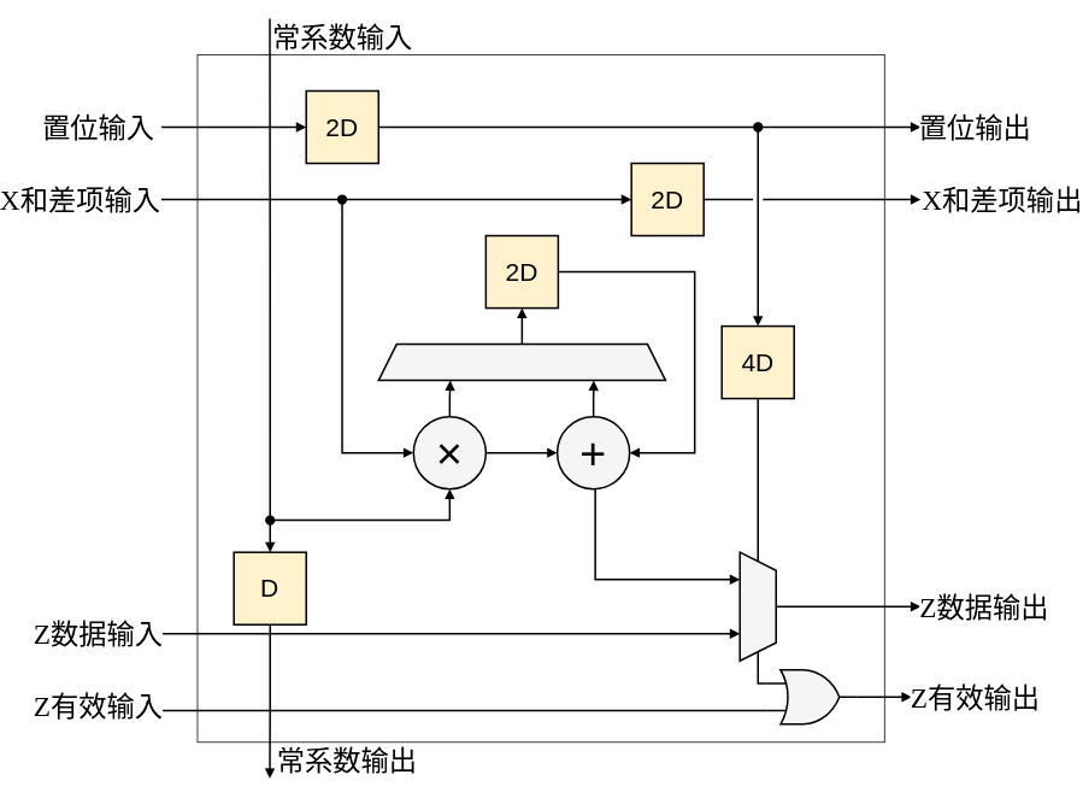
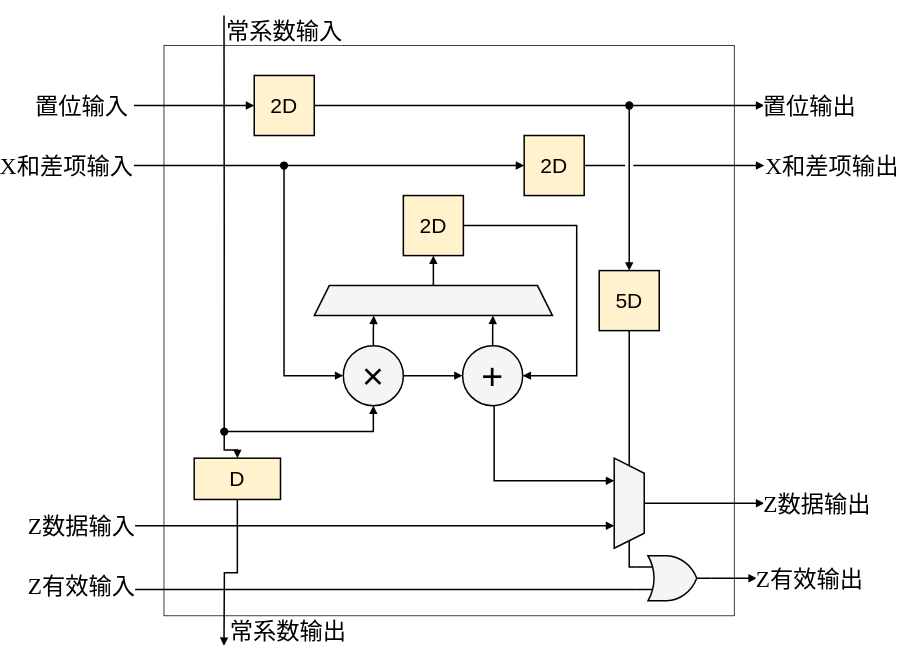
  <mxCell id="0" />
  <mxCell id="1" parent="0" />
  <mxCell id="2" value="" style="rounded=0;whiteSpace=wrap;html=1;fontFamily=Helvetica;fontSize=11;fontColor=default;labelBackgroundColor=default;fillColor=none;movable=1;resizable=1;rotatable=1;deletable=1;editable=1;locked=0;connectable=1;" parent="1" vertex="1"><mxGeometry x="151" y="60" width="760" height="760" as="geometry" /></mxCell>
  <mxCell id="3" style="edgeStyle=orthogonalEdgeStyle;shape=connector;rounded=0;jumpSize=9;orthogonalLoop=1;jettySize=auto;html=1;entryX=0.5;entryY=0;entryDx=0;entryDy=0;strokeColor=default;strokeWidth=2;align=center;verticalAlign=middle;fontFamily=Helvetica;fontSize=11;fontColor=default;labelBackgroundColor=default;endArrow=block;endFill=1;jumpStyle=gap;" parent="1" source="28" target="23" edge="1"><mxGeometry relative="1" as="geometry" /></mxCell>
  <mxCell id="4" style="edgeStyle=orthogonalEdgeStyle;shape=connector;rounded=0;jumpSize=9;orthogonalLoop=1;jettySize=auto;html=1;entryX=0;entryY=0.5;entryDx=0;entryDy=0;strokeColor=default;strokeWidth=2;align=center;verticalAlign=middle;fontFamily=Helvetica;fontSize=11;fontColor=default;labelBackgroundColor=default;endArrow=block;endFill=1;" parent="1" source="6" target="9" edge="1"><mxGeometry relative="1" as="geometry" /></mxCell>
  <mxCell id="5" style="edgeStyle=orthogonalEdgeStyle;shape=connector;rounded=0;jumpSize=9;orthogonalLoop=1;jettySize=auto;html=1;entryX=0.25;entryY=1;entryDx=0;entryDy=0;strokeColor=default;strokeWidth=2;align=center;verticalAlign=middle;fontFamily=Helvetica;fontSize=11;fontColor=default;labelBackgroundColor=default;endArrow=block;endFill=1;" parent="1" source="6" target="11" edge="1"><mxGeometry relative="1" as="geometry" /></mxCell>
  <mxCell id="6" value="&lt;font style=&quot;font-size: 50px;&quot;&gt;×&lt;/font&gt;" style="ellipse;whiteSpace=wrap;html=1;aspect=fixed;strokeColor=#000000;strokeWidth=2;align=center;verticalAlign=middle;fontFamily=Helvetica;fontSize=50;fontColor=default;fillColor=light-dark(#f5f5f5, #281d00);" parent="1" vertex="1"><mxGeometry x="390" y="460" width="80" height="80" as="geometry" /></mxCell>
  <mxCell id="7" style="edgeStyle=orthogonalEdgeStyle;shape=connector;rounded=0;jumpSize=9;orthogonalLoop=1;jettySize=auto;html=1;entryX=0.75;entryY=1;entryDx=0;entryDy=0;strokeColor=default;strokeWidth=2;align=center;verticalAlign=middle;fontFamily=Helvetica;fontSize=11;fontColor=default;labelBackgroundColor=default;endArrow=block;endFill=1;" parent="1" source="9" target="11" edge="1"><mxGeometry relative="1" as="geometry" /></mxCell>
  <mxCell id="8" style="edgeStyle=orthogonalEdgeStyle;shape=connector;rounded=0;jumpSize=9;orthogonalLoop=1;jettySize=auto;html=1;entryX=0.25;entryY=1;entryDx=0;entryDy=0;strokeColor=default;strokeWidth=2;align=center;verticalAlign=middle;fontFamily=Helvetica;fontSize=11;fontColor=default;labelBackgroundColor=default;endArrow=block;endFill=1;" parent="1" source="9" target="15" edge="1"><mxGeometry relative="1" as="geometry"><Array as="points"><mxPoint x="591" y="640" /></Array></mxGeometry></mxCell>
  <mxCell id="9" value="&lt;font style=&quot;font-size: 50px;&quot;&gt;+&lt;/font&gt;" style="ellipse;whiteSpace=wrap;html=1;aspect=fixed;strokeColor=#000000;strokeWidth=2;align=center;verticalAlign=middle;fontFamily=Helvetica;fontSize=50;fontColor=default;fillColor=light-dark(#f5f5f5, #281d00);" parent="1" vertex="1"><mxGeometry x="549" y="460" width="80" height="80" as="geometry" /></mxCell>
  <mxCell id="10" style="edgeStyle=orthogonalEdgeStyle;shape=connector;rounded=0;jumpSize=9;orthogonalLoop=1;jettySize=auto;html=1;strokeColor=default;strokeWidth=2;align=center;verticalAlign=middle;fontFamily=Helvetica;fontSize=11;fontColor=default;labelBackgroundColor=default;endArrow=block;endFill=1;entryX=0.5;entryY=1;entryDx=0;entryDy=0;" parent="1" source="11" target="13" edge="1"><mxGeometry relative="1" as="geometry"><mxPoint x="501" y="340" as="targetPoint" /></mxGeometry></mxCell>
  <mxCell id="11" value="" style="shape=trapezoid;perimeter=trapezoidPerimeter;whiteSpace=wrap;html=1;fixedSize=1;strokeColor=#000000;strokeWidth=2;align=center;verticalAlign=middle;fontFamily=宋体;fontSize=28;fontColor=default;fillColor=light-dark(#f5f5f5, #281d00);rotation=0;" parent="1" vertex="1"><mxGeometry x="351.29" y="380" width="317.42" height="40" as="geometry" /></mxCell>
  <mxCell id="12" style="edgeStyle=orthogonalEdgeStyle;shape=connector;rounded=0;jumpSize=9;orthogonalLoop=1;jettySize=auto;html=1;entryX=1;entryY=0.5;entryDx=0;entryDy=0;strokeColor=default;strokeWidth=2;align=center;verticalAlign=middle;fontFamily=Helvetica;fontSize=11;fontColor=default;labelBackgroundColor=default;endArrow=block;endFill=1;exitX=1;exitY=0.5;exitDx=0;exitDy=0;" parent="1" source="13" target="9" edge="1"><mxGeometry relative="1" as="geometry"><Array as="points"><mxPoint x="701" y="300" /><mxPoint x="701" y="500" /></Array></mxGeometry></mxCell>
  <mxCell id="13" value="&lt;font style=&quot;font-size: 28px;&quot;&gt;2D&lt;/font&gt;" style="whiteSpace=wrap;html=1;aspect=fixed;fillColor=#fff2cc;strokeColor=#000000;strokeWidth=2;fontFamily=Helvetica;fontSize=28;" parent="1" vertex="1"><mxGeometry x="470" y="260" width="80" height="80" as="geometry" /></mxCell>
  <mxCell id="14" style="edgeStyle=orthogonalEdgeStyle;shape=connector;rounded=0;jumpSize=9;orthogonalLoop=1;jettySize=auto;html=1;exitX=0.5;exitY=0;exitDx=0;exitDy=0;strokeColor=default;strokeWidth=2;align=center;verticalAlign=middle;fontFamily=Helvetica;fontSize=11;fontColor=default;labelBackgroundColor=default;endArrow=block;endFill=1;" parent="1" source="15" edge="1"><mxGeometry relative="1" as="geometry"><mxPoint x="951" y="670" as="targetPoint" /><Array as="points"><mxPoint x="841" y="670" /><mxPoint x="841" y="670" /></Array></mxGeometry></mxCell>
  <mxCell id="15" value="" style="shape=trapezoid;perimeter=trapezoidPerimeter;whiteSpace=wrap;html=1;fixedSize=1;rotation=90;fontFamily=Helvetica;fontSize=11;fontColor=default;labelBackgroundColor=default;fillColor=#f5f5f5;strokeWidth=2;" parent="1" vertex="1"><mxGeometry x="711" y="650" width="120" height="40" as="geometry" /></mxCell>
  <mxCell id="16" style="edgeStyle=orthogonalEdgeStyle;shape=connector;rounded=0;jumpSize=9;orthogonalLoop=1;jettySize=auto;html=1;entryX=0;entryY=0.5;entryDx=0;entryDy=0;strokeColor=default;strokeWidth=2;align=center;verticalAlign=middle;fontFamily=Helvetica;fontSize=11;fontColor=default;labelBackgroundColor=default;endArrow=block;endFill=1;" parent="1" source="19" target="21" edge="1"><mxGeometry relative="1" as="geometry" /></mxCell>
  <mxCell id="17" style="edgeStyle=orthogonalEdgeStyle;shape=connector;rounded=0;jumpSize=9;orthogonalLoop=1;jettySize=auto;html=1;strokeColor=default;strokeWidth=2;align=center;verticalAlign=middle;fontFamily=Helvetica;fontSize=11;fontColor=default;labelBackgroundColor=default;endArrow=none;endFill=0;jumpStyle=gap;" parent="1" source="19" edge="1"><mxGeometry relative="1" as="geometry"><mxPoint x="111" y="220" as="targetPoint" /></mxGeometry></mxCell>
  <mxCell id="18" style="edgeStyle=orthogonalEdgeStyle;shape=connector;rounded=0;jumpSize=9;orthogonalLoop=1;jettySize=auto;html=1;entryX=0;entryY=0.5;entryDx=0;entryDy=0;strokeColor=default;strokeWidth=2;align=center;verticalAlign=middle;fontFamily=Helvetica;fontSize=11;fontColor=default;labelBackgroundColor=default;endArrow=block;endFill=1;" parent="1" source="19" target="6" edge="1"><mxGeometry relative="1" as="geometry"><Array as="points"><mxPoint x="311" y="500" /></Array></mxGeometry></mxCell>
  <mxCell id="19" value="" style="ellipse;whiteSpace=wrap;html=1;aspect=fixed;strokeColor=default;strokeWidth=2;align=center;verticalAlign=middle;fontFamily=宋体;fontSize=12;fontColor=default;fillColor=light-dark(#000000,#281D00);labelBackgroundColor=default;" parent="1" vertex="1"><mxGeometry x="306.5" y="215.5" width="9" height="9" as="geometry" /></mxCell>
  <mxCell id="20" style="edgeStyle=orthogonalEdgeStyle;shape=connector;rounded=0;jumpSize=9;orthogonalLoop=1;jettySize=auto;html=1;strokeColor=default;strokeWidth=2;align=center;verticalAlign=middle;fontFamily=Helvetica;fontSize=11;fontColor=default;labelBackgroundColor=default;endArrow=block;endFill=1;jumpStyle=gap;" parent="1" source="21" edge="1"><mxGeometry relative="1" as="geometry"><mxPoint x="951" y="220" as="targetPoint" /></mxGeometry></mxCell>
  <mxCell id="21" value="&lt;span style=&quot;background-color: initial;&quot;&gt;2D&lt;/span&gt;" style="whiteSpace=wrap;html=1;aspect=fixed;fillColor=#fff2cc;strokeColor=#000000;strokeWidth=2;fontFamily=Helvetica;fontSize=28;" parent="1" vertex="1"><mxGeometry x="631" y="180" width="80" height="80" as="geometry" /></mxCell>
  <mxCell id="22" style="edgeStyle=orthogonalEdgeStyle;shape=connector;rounded=0;jumpSize=9;orthogonalLoop=1;jettySize=auto;html=1;entryX=0;entryY=0.5;entryDx=0;entryDy=0;strokeColor=default;strokeWidth=2;align=center;verticalAlign=middle;fontFamily=Helvetica;fontSize=11;fontColor=default;labelBackgroundColor=default;endArrow=none;endFill=0;startArrow=none;startFill=0;" parent="1" source="23" target="15" edge="1"><mxGeometry relative="1" as="geometry" /></mxCell>
- <mxCell id="23" value="&lt;span style=&quot;background-color: initial;&quot;&gt;4D&lt;/span&gt;" style="whiteSpace=wrap;html=1;aspect=fixed;fillColor=#fff2cc;strokeColor=#000000;strokeWidth=2;fontFamily=Helvetica;fontSize=28;" parent="1" vertex="1"><mxGeometry x="731" y="360" width="80" height="80" as="geometry" /></mxCell>
+ <mxCell id="23" value="&lt;span style=&quot;background-color: initial;&quot;&gt;5D&lt;/span&gt;" style="whiteSpace=wrap;html=1;aspect=fixed;fillColor=#fff2cc;strokeColor=#000000;strokeWidth=2;fontFamily=Helvetica;fontSize=28;" parent="1" vertex="1"><mxGeometry x="731" y="360" width="80" height="80" as="geometry" /></mxCell>
  <mxCell id="24" style="edgeStyle=orthogonalEdgeStyle;shape=connector;rounded=0;jumpSize=9;orthogonalLoop=1;jettySize=auto;html=1;entryX=0;entryY=0.5;entryDx=0;entryDy=0;strokeColor=default;strokeWidth=2;align=center;verticalAlign=middle;fontFamily=Helvetica;fontSize=11;fontColor=default;labelBackgroundColor=default;endArrow=none;endFill=0;" parent="1" source="26" target="28" edge="1"><mxGeometry relative="1" as="geometry" /></mxCell>
  <mxCell id="25" style="edgeStyle=orthogonalEdgeStyle;shape=connector;rounded=0;jumpSize=9;orthogonalLoop=1;jettySize=auto;html=1;strokeColor=default;strokeWidth=2;align=center;verticalAlign=middle;fontFamily=Helvetica;fontSize=11;fontColor=default;labelBackgroundColor=default;endArrow=none;endFill=0;startArrow=block;startFill=1;jumpStyle=gap;" parent="1" source="26" edge="1"><mxGeometry relative="1" as="geometry"><mxPoint x="111" y="140" as="targetPoint" /></mxGeometry></mxCell>
  <mxCell id="26" value="&lt;span style=&quot;background-color: initial;&quot;&gt;2D&lt;/span&gt;" style="whiteSpace=wrap;html=1;aspect=fixed;fillColor=#fff2cc;strokeColor=#000000;strokeWidth=2;fontFamily=Helvetica;fontSize=28;" parent="1" vertex="1"><mxGeometry x="271.29" y="100" width="80" height="80" as="geometry" /></mxCell>
  <mxCell id="27" style="edgeStyle=orthogonalEdgeStyle;shape=connector;rounded=0;jumpSize=9;orthogonalLoop=1;jettySize=auto;html=1;strokeColor=default;strokeWidth=2;align=center;verticalAlign=middle;fontFamily=Helvetica;fontSize=11;fontColor=default;labelBackgroundColor=default;endArrow=block;endFill=1;" parent="1" source="28" edge="1"><mxGeometry relative="1" as="geometry"><mxPoint x="951" y="140" as="targetPoint" /></mxGeometry></mxCell>
  <mxCell id="28" value="" style="ellipse;whiteSpace=wrap;html=1;aspect=fixed;strokeColor=default;strokeWidth=2;align=center;verticalAlign=middle;fontFamily=宋体;fontSize=12;fontColor=default;fillColor=light-dark(#000000,#281D00);labelBackgroundColor=default;" parent="1" vertex="1"><mxGeometry x="766.5" y="135.5" width="9" height="9" as="geometry" /></mxCell>
  <mxCell id="29" value="&lt;span style=&quot;font-size: 31px;&quot;&gt;X和差项输入&lt;/span&gt;" style="edgeLabel;html=1;align=center;verticalAlign=middle;resizable=0;points=[];strokeColor=#000000;strokeWidth=2;fontFamily=宋体;fontSize=31;fontColor=default;fillColor=light-dark(#f5f5f5, #281d00);" parent="1" vertex="1" connectable="0"><mxGeometry x="20.998" y="220" as="geometry" /></mxCell>
  <mxCell id="30" value="置位输入" style="edgeLabel;html=1;align=center;verticalAlign=middle;resizable=0;points=[];strokeColor=#000000;strokeWidth=2;fontFamily=宋体;fontSize=31;fontColor=default;fillColor=light-dark(#f5f5f5, #281d00);" parent="1" vertex="1" connectable="0"><mxGeometry x="40.998" y="140" as="geometry" /></mxCell>
  <mxCell id="31" style="edgeStyle=orthogonalEdgeStyle;shape=connector;rounded=0;jumpSize=9;orthogonalLoop=1;jettySize=auto;html=1;exitX=0;exitY=0.75;exitDx=0;exitDy=0;exitPerimeter=0;strokeColor=default;strokeWidth=2;align=center;verticalAlign=middle;fontFamily=Helvetica;fontSize=11;fontColor=default;labelBackgroundColor=default;endArrow=none;endFill=0;" parent="1" source="33" edge="1"><mxGeometry relative="1" as="geometry"><mxPoint x="111" y="785" as="targetPoint" /><mxPoint x="806" y="785" as="sourcePoint" /><Array as="points" /></mxGeometry></mxCell>
  <mxCell id="32" style="edgeStyle=orthogonalEdgeStyle;shape=connector;rounded=0;jumpSize=9;orthogonalLoop=1;jettySize=auto;html=1;strokeColor=default;strokeWidth=2;align=center;verticalAlign=middle;fontFamily=Helvetica;fontSize=11;fontColor=default;labelBackgroundColor=default;endArrow=block;endFill=1;" parent="1" source="33" edge="1"><mxGeometry relative="1" as="geometry"><mxPoint x="941" y="770" as="targetPoint" /></mxGeometry></mxCell>
  <mxCell id="33" value="" style="verticalLabelPosition=bottom;shadow=0;dashed=0;align=center;html=1;verticalAlign=top;shape=mxgraph.electrical.logic_gates.logic_gate;operation=or;fontFamily=Helvetica;fontSize=11;labelBackgroundColor=default;strokeWidth=2;fillColor=#f5f5f5;" parent="1" vertex="1"><mxGeometry x="781" y="740" width="100" height="60" as="geometry" /></mxCell>
  <mxCell id="34" value="&lt;span style=&quot;font-size: 31px;&quot;&gt;Z有效输入&lt;/span&gt;" style="edgeLabel;html=1;align=center;verticalAlign=middle;resizable=0;points=[];strokeColor=#000000;strokeWidth=2;fontFamily=宋体;fontSize=31;fontColor=default;fillColor=light-dark(#f5f5f5, #281d00);" parent="1" vertex="1" connectable="0"><mxGeometry x="40.998" y="780" as="geometry" /></mxCell>
  <mxCell id="35" value="&lt;span style=&quot;font-size: 31px;&quot;&gt;Z数据输出&lt;/span&gt;" style="edgeLabel;html=1;align=center;verticalAlign=middle;resizable=0;points=[];strokeColor=#000000;strokeWidth=2;fontFamily=宋体;fontSize=31;fontColor=default;fillColor=light-dark(#f5f5f5, #281d00);" parent="1" vertex="1" connectable="0"><mxGeometry x="1020.998" y="670" as="geometry" /></mxCell>
  <mxCell id="36" value="&lt;span style=&quot;font-size: 31px;&quot;&gt;X和差项输出&lt;/span&gt;" style="edgeLabel;html=1;align=center;verticalAlign=middle;resizable=0;points=[];strokeColor=#000000;strokeWidth=2;fontFamily=宋体;fontSize=31;fontColor=default;fillColor=light-dark(#f5f5f5, #281d00);" parent="1" vertex="1" connectable="0"><mxGeometry x="1040.998" y="220" as="geometry" /></mxCell>
  <mxCell id="37" value="置位输出" style="edgeLabel;html=1;align=center;verticalAlign=middle;resizable=0;points=[];strokeColor=#000000;strokeWidth=2;fontFamily=宋体;fontSize=31;fontColor=default;fillColor=light-dark(#f5f5f5, #281d00);" parent="1" vertex="1" connectable="0"><mxGeometry x="1010.998" y="140" as="geometry" /></mxCell>
  <mxCell id="38" value="&lt;span style=&quot;font-size: 31px;&quot;&gt;Z有效输出&lt;/span&gt;" style="edgeLabel;html=1;align=center;verticalAlign=middle;resizable=0;points=[];strokeColor=#000000;strokeWidth=2;fontFamily=宋体;fontSize=31;fontColor=default;fillColor=light-dark(#f5f5f5, #281d00);" parent="1" vertex="1" connectable="0"><mxGeometry x="1010.998" y="770" as="geometry" /></mxCell>
  <mxCell id="39" style="edgeStyle=orthogonalEdgeStyle;shape=connector;rounded=0;jumpSize=9;orthogonalLoop=1;jettySize=auto;html=1;strokeColor=default;strokeWidth=2;align=center;verticalAlign=middle;fontFamily=Helvetica;fontSize=11;fontColor=default;labelBackgroundColor=default;endArrow=block;endFill=1;" parent="1" source="40" edge="1"><mxGeometry relative="1" as="geometry"><mxPoint x="231" y="860" as="targetPoint" /></mxGeometry></mxCell>
- <mxCell id="40" value="&lt;span style=&quot;background-color: initial;&quot;&gt;D&lt;/span&gt;" style="whiteSpace=wrap;html=1;aspect=fixed;fillColor=#fff2cc;strokeColor=#000000;strokeWidth=2;fontFamily=Helvetica;fontSize=28;" parent="1" vertex="1"><mxGeometry x="191.29" y="610" width="80" height="80" as="geometry" /></mxCell>
+ <mxCell id="40" value="&lt;span style=&quot;background-color: initial;&quot;&gt;D&lt;/span&gt;" style="whiteSpace=wrap;html=1;aspect=fixed;fillColor=#fff2cc;strokeColor=#000000;strokeWidth=2;fontFamily=Helvetica;fontSize=28;" parent="1" vertex="1"><mxGeometry x="191.29" y="610" width="115" height="55" as="geometry" /></mxCell>
  <mxCell id="41" style="edgeStyle=orthogonalEdgeStyle;shape=connector;rounded=0;jumpSize=9;orthogonalLoop=1;jettySize=auto;html=1;exitX=0.75;exitY=1;exitDx=0;exitDy=0;strokeColor=default;strokeWidth=2;align=center;verticalAlign=middle;fontFamily=Helvetica;fontSize=11;fontColor=default;labelBackgroundColor=default;endArrow=none;endFill=0;startArrow=block;startFill=1;" parent="1" source="15" edge="1"><mxGeometry relative="1" as="geometry"><mxPoint x="111" y="700" as="targetPoint" /><mxPoint x="731" y="700" as="sourcePoint" /></mxGeometry></mxCell>
  <mxCell id="42" value="&lt;span style=&quot;font-size: 31px;&quot;&gt;Z数据输入&lt;/span&gt;" style="edgeLabel;html=1;align=center;verticalAlign=middle;resizable=0;points=[];strokeColor=#000000;strokeWidth=2;fontFamily=宋体;fontSize=31;fontColor=default;fillColor=light-dark(#f5f5f5, #281d00);" parent="1" vertex="1" connectable="0"><mxGeometry x="40.998" y="700" as="geometry" /></mxCell>
  <mxCell id="43" style="edgeStyle=orthogonalEdgeStyle;shape=connector;rounded=0;jumpSize=9;orthogonalLoop=1;jettySize=auto;html=1;entryX=0;entryY=0.25;entryDx=0;entryDy=0;entryPerimeter=0;strokeColor=default;strokeWidth=2;align=center;verticalAlign=middle;fontFamily=Helvetica;fontSize=11;fontColor=default;labelBackgroundColor=default;endArrow=none;endFill=0;" parent="1" source="15" target="33" edge="1"><mxGeometry relative="1" as="geometry"><Array as="points"><mxPoint x="771" y="755" /></Array></mxGeometry></mxCell>
  <mxCell id="44" value="&lt;span style=&quot;font-size: 31px;&quot;&gt;常系数输出&lt;/span&gt;" style="edgeLabel;html=1;align=center;verticalAlign=middle;resizable=0;points=[];strokeColor=#000000;strokeWidth=2;fontFamily=宋体;fontSize=31;fontColor=default;fillColor=light-dark(#f5f5f5, #281d00);" parent="1" vertex="1" connectable="0"><mxGeometry x="315.498" y="840" as="geometry" /></mxCell>
  <mxCell id="45" value="&lt;span style=&quot;font-size: 31px;&quot;&gt;常系数输入&lt;/span&gt;" style="edgeLabel;html=1;align=center;verticalAlign=middle;resizable=0;points=[];strokeColor=#000000;strokeWidth=2;fontFamily=宋体;fontSize=31;fontColor=default;fillColor=light-dark(#f5f5f5, #281d00);" parent="1" vertex="1" connectable="0"><mxGeometry x="310.998" y="40" as="geometry" /></mxCell>
  <mxCell id="46" style="edgeStyle=orthogonalEdgeStyle;shape=connector;rounded=0;jumpSize=9;orthogonalLoop=1;jettySize=auto;html=1;entryX=0.5;entryY=0;entryDx=0;entryDy=0;strokeColor=default;strokeWidth=2;align=center;verticalAlign=middle;fontFamily=Helvetica;fontSize=11;fontColor=default;labelBackgroundColor=default;endArrow=block;endFill=1;" parent="1" source="49" target="40" edge="1"><mxGeometry relative="1" as="geometry" /></mxCell>
  <mxCell id="47" style="edgeStyle=orthogonalEdgeStyle;shape=connector;rounded=0;jumpSize=9;orthogonalLoop=1;jettySize=auto;html=1;entryX=0.5;entryY=1;entryDx=0;entryDy=0;strokeColor=default;strokeWidth=2;align=center;verticalAlign=middle;fontFamily=Helvetica;fontSize=11;fontColor=default;labelBackgroundColor=default;endArrow=block;endFill=1;" parent="1" source="49" target="6" edge="1"><mxGeometry relative="1" as="geometry" /></mxCell>
  <mxCell id="48" style="edgeStyle=orthogonalEdgeStyle;shape=connector;rounded=0;jumpSize=9;orthogonalLoop=1;jettySize=auto;html=1;strokeColor=default;strokeWidth=2;align=center;verticalAlign=middle;fontFamily=Helvetica;fontSize=11;fontColor=default;labelBackgroundColor=default;endArrow=none;endFill=0;" parent="1" source="49" edge="1"><mxGeometry relative="1" as="geometry"><mxPoint x="231" y="20" as="targetPoint" /></mxGeometry></mxCell>
  <mxCell id="49" value="" style="ellipse;whiteSpace=wrap;html=1;aspect=fixed;strokeColor=default;strokeWidth=2;align=center;verticalAlign=middle;fontFamily=宋体;fontSize=12;fontColor=default;fillColor=light-dark(#000000,#281D00);" parent="1" vertex="1"><mxGeometry x="226.79" y="570" width="9" height="9" as="geometry" /></mxCell>
